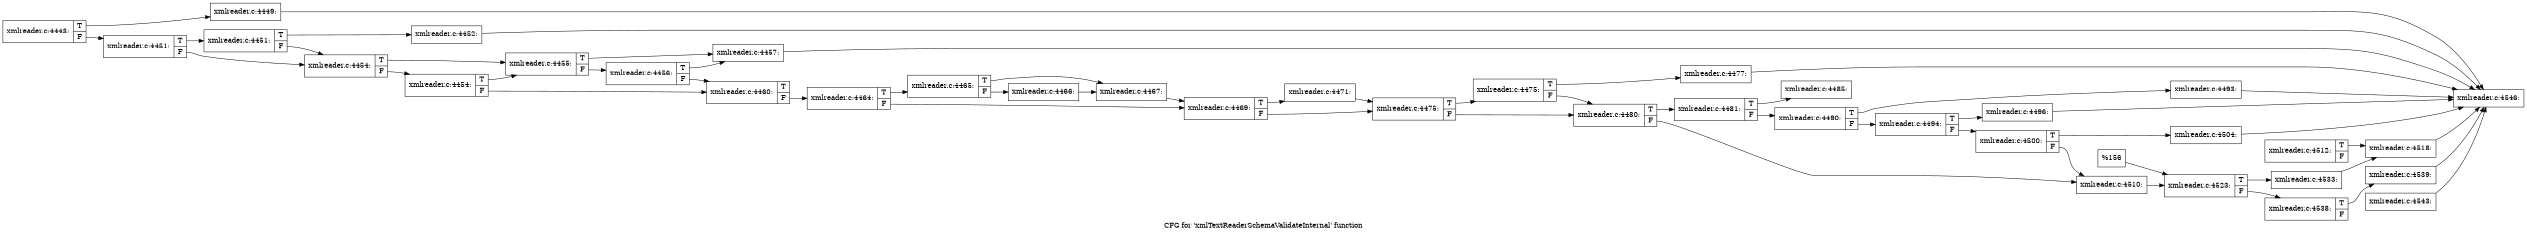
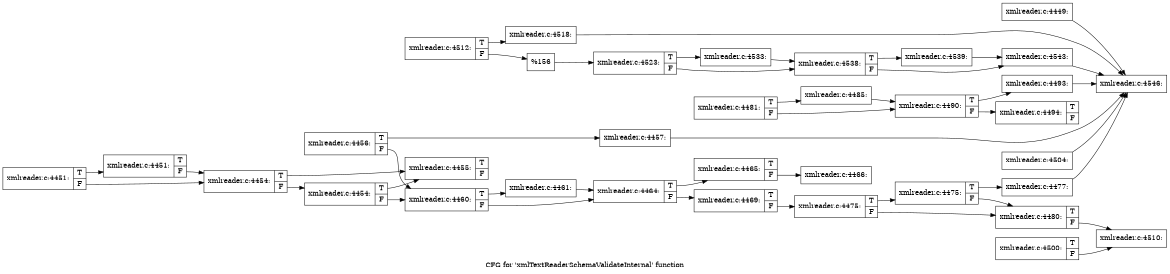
  digraph {
    label="CFG for 'xmlTextReaderSchemaValidateInternal' function"
    rankdir=LR
    node [shape=record]
    edge [tailport=s0]
-   n1 [label="{xmlreader.c:4443:|{<s0>T|<s1>F}}"]
    n2 [label="{xmlreader.c:4449:}"]
    n3 [label="{xmlreader.c:4451:|{<s0>T|<s1>F}}"]
    n4 [label="{xmlreader.c:4546:}"]
    n5 [label="{xmlreader.c:4451:|{<s0>T|<s1>F}}"]
    n6 [label="{xmlreader.c:4454:|{<s0>T|<s1>F}}"]
-   n7 [label="{xmlreader.c:4452:}"]
    n8 [label="{xmlreader.c:4455:|{<s0>T|<s1>F}}"]
    n9 [label="{xmlreader.c:4454:|{<s0>T|<s1>F}}"]
    n10 [label="{xmlreader.c:4457:}"]
    n11 [label="{xmlreader.c:4456:|{<s0>T|<s1>F}}"]
    n12 [label="{xmlreader.c:4460:|{<s0>T|<s1>F}}"]
+   n13 [label="{xmlreader.c:4461:}"]
    n14 [label="{xmlreader.c:4464:|{<s0>T|<s1>F}}"]
    n15 [label="{xmlreader.c:4465:|{<s0>T|<s1>F}}"]
    n16 [label="{xmlreader.c:4469:|{<s0>T|<s1>F}}"]
-   n17 [label="{xmlreader.c:4467:}"]
    n18 [label="{xmlreader.c:4466:}"]
-   n19 [label="{xmlreader.c:4471:}"]
    n20 [label="{xmlreader.c:4475:|{<s0>T|<s1>F}}"]
    n21 [label="{xmlreader.c:4475:|{<s0>T|<s1>F}}"]
    n22 [label="{xmlreader.c:4480:|{<s0>T|<s1>F}}"]
    n23 [label="{xmlreader.c:4477:}"]
    n24 [label="{xmlreader.c:4481:|{<s0>T|<s1>F}}"]
    n25 [label="{xmlreader.c:4510:}"]
    n26 [label="{xmlreader.c:4485:}"]
    n27 [label="{xmlreader.c:4490:|{<s0>T|<s1>F}}"]
    n28 [label="{xmlreader.c:4512:|{<s0>T|<s1>F}}"]
    n29 [label="{xmlreader.c:4518:}"]
    n30 [label="{%156}"]
    n31 [label="{xmlreader.c:4493:}"]
    n32 [label="{xmlreader.c:4494:|{<s0>T|<s1>F}}"]
    n33 [label="{xmlreader.c:4523:|{<s0>T|<s1>F}}"]
-   n34 [label="{xmlreader.c:4496:}"]
    n35 [label="{xmlreader.c:4500:|{<s0>T|<s1>F}}"]
    n36 [label="{xmlreader.c:4504:}"]
    n37 [label="{xmlreader.c:4533:}"]
    n38 [label="{xmlreader.c:4538:|{<s0>T|<s1>F}}"]
    n39 [label="{xmlreader.c:4539:}"]
    n40 [label="{xmlreader.c:4543:}"]
-   n1 -> n2
-   n1 -> n3 [tailport=s1]
    n2 -> n4
    n3 -> n5
    n3 -> n6 [tailport=s1]
    n5 -> n6 [tailport=s1]
-   n5 -> n7
    n6 -> n8
    n6 -> n9 [tailport=s1]
-   n7 -> n4
-   n8 -> n10
-   n8 -> n11 [tailport=s1]
    n9 -> n8
    n9 -> n12 [tailport=s1]
    n10 -> n4
    n11 -> n10
    n11 -> n12 [tailport=s1]
+   n12 -> n13
    n12 -> n14 [tailport=s1]
+   n13 -> n14
    n14 -> n15
    n14 -> n16 [tailport=s1]
-   n15 -> n17
    n15 -> n18 [tailport=s1]
-   n16 -> n19
    n16 -> n20 [tailport=s1]
-   n17 -> n16
-   n18 -> n17
-   n19 -> n20
    n20 -> n21
    n20 -> n22 [tailport=s1]
    n21 -> n22 [tailport=s1]
    n21 -> n23
-   n22 -> n24
    n22 -> n25 [tailport=s1]
    n23 -> n4
    n24 -> n26
    n24 -> n27 [tailport=s1]
-   n25 -> n33
+   n26 -> n27
    n27 -> n31
    n27 -> n32 [tailport=s1]
    n28 -> n29
+   n28 -> n30 [tailport=s1]
    n29 -> n4
    n30 -> n33
    n31 -> n4
-   n32 -> n34
-   n32 -> n35 [tailport=s1]
    n33 -> n37
    n33 -> n38 [tailport=s1]
-   n34 -> n4
    n35 -> n25 [tailport=s1]
-   n35 -> n36
    n36 -> n4
-   n37 -> n29
+   n37 -> n38
    n38 -> n39
-   n39 -> n4
+   n38 -> n40 [tailport=s1]
+   n39 -> n40
    n40 -> n4
  }
